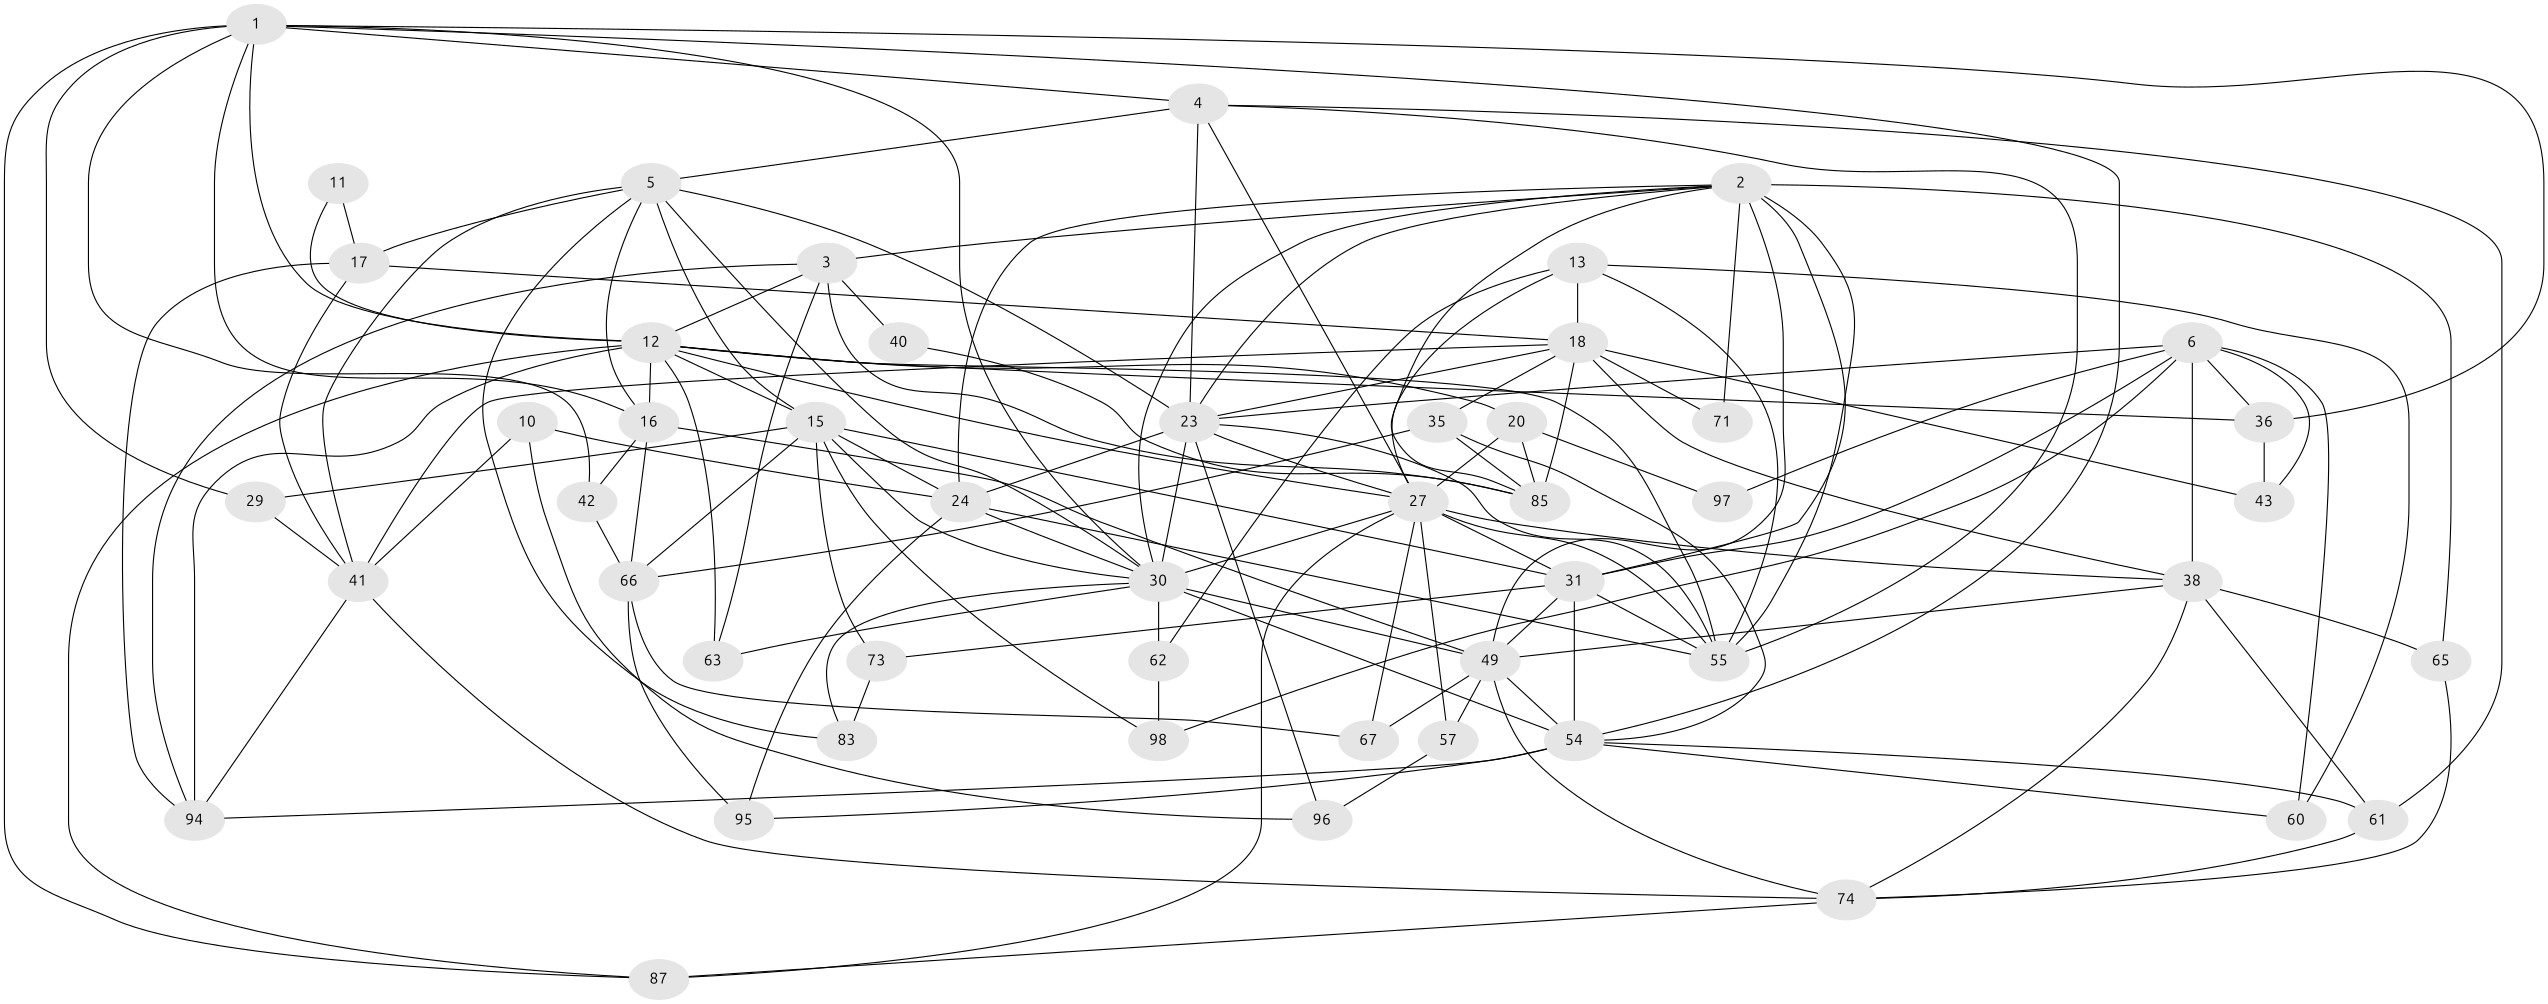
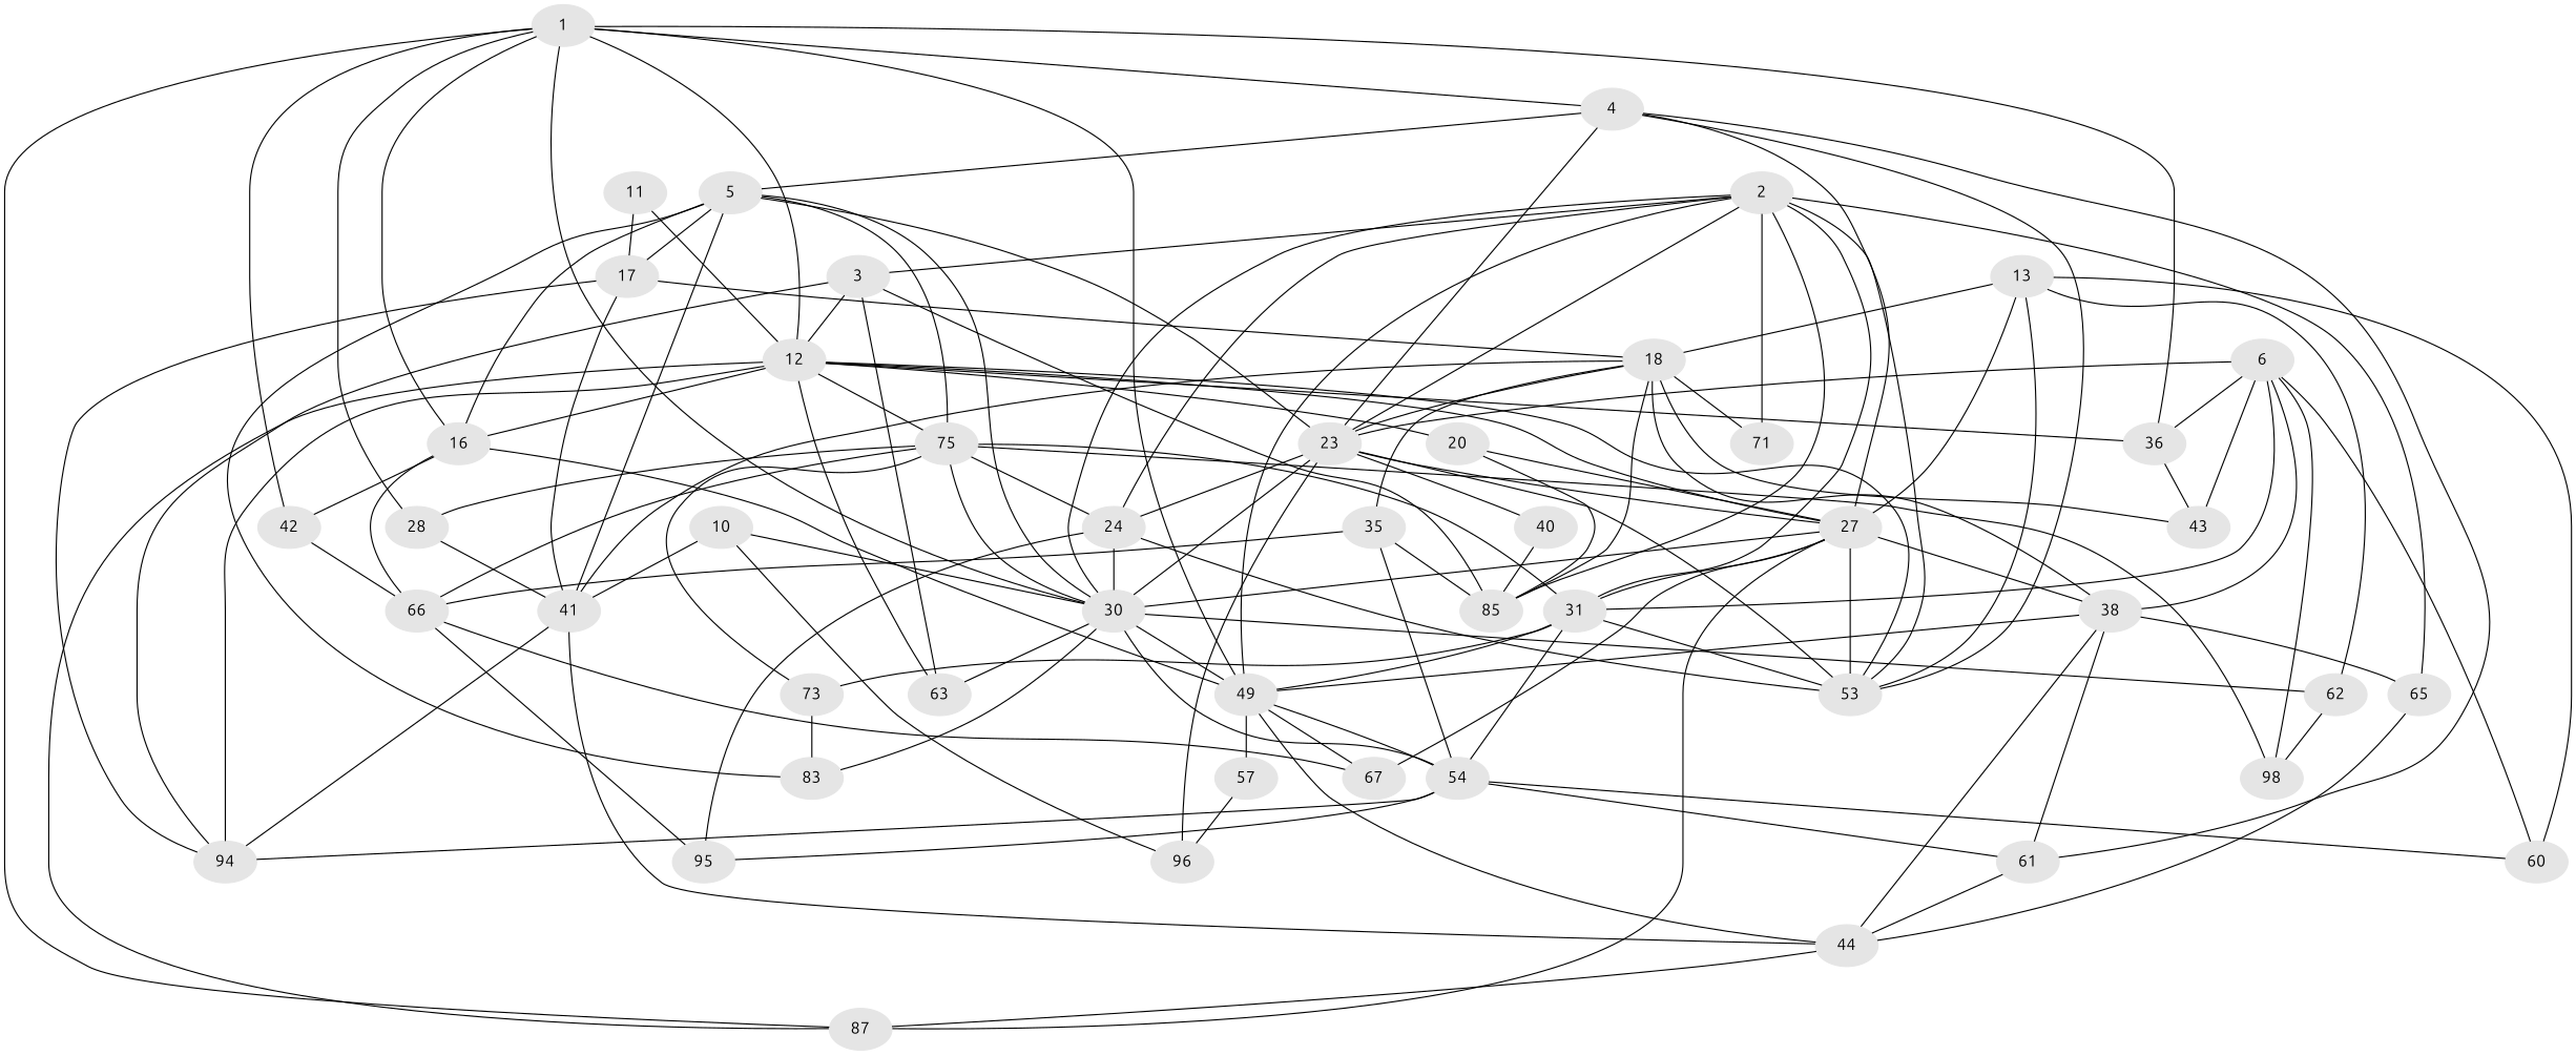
  graph {
    fontname=Ubuntu
    node [color=gray90 fontname=Ubuntu style=filled]
    edge [fontname=Ubuntu]
    1 [super="+14+8"]
    4 [super="+5"]
    12 [super="+84+26+21"]
    16 [super="+93"]
-   29
+   29 [label=28]
    30 [super="+68+86+58"]
    36 [super="+50"]
    42
    49 [super="+78+56"]
    87
    23 [super="+59+92+25"]
-   55 [super="+69"]
+   55 [super="+69" label=53]
    n13 [label=5 super="+9"]
    27 [super="+81+80"]
    61
    63
    94
-   15 [super="+32"]
+   15 [super="+32" label=75]
    20 [super="+22"]
    66 [super="+90"]
    41 [super="+44"]
    83
    62
    54 [super="+103"]
    43
    57
    67
-   74 [super="+101"]
+   74 [super="+101" label=44]
    2 [super="+53+28+19"]
    3 [super="+64"]
    24 [super="+52"]
    31 [super="+99+72"]
    n33 [label=85 super="+51"]
    65
    71
    40
    96
    95
    73
    17 [super="+48"]
    38 [super="+76+47"]
    6 [super="+37+91"]
    60 [super="+70"]
-   97
    98
    18 [super="+102+34+46"]
    10
    11
    13 [super="+85"]
    35
    1 -- 4
    1 -- 12
    1 -- 16
    1 -- 29
    1 -- 30
    1 -- 36
    1 -- 42
-   1 -- 54
+   1 -- 49
    1 -- 87
    4 -- 23
    4 -- 55
    4 -- n13
    4 -- 27
    4 -- 61
    12 -- 16
    12 -- 36
    12 -- 87
    12 -- 55
    12 -- 27 [weight=2]
    12 -- 63
    12 -- 94
    12 -- 15
    12 -- 20
    16 -- 42
    16 -- 49
    16 -- 66
    29 -- 41
    30 -- 49 [weight=4]
    30 -- 63
    30 -- 83
    30 -- 62
    30 -- 54
    36 -- 43
    42 -- 66
    49 -- 54
    49 -- 57
    49 -- 67
    49 -- 74
    23 -- 30
    23 -- 55
    23 -- 27
    23 -- 24
    23 -- 96
    n13 -- 16
    n13 -- 30
    n13 -- 23
    n13 -- 15
    n13 -- 41
    n13 -- 83
    n13 -- 17
    27 -- 30
    27 -- 87
    27 -- 55
-   27 -- 57
    27 -- 67
    27 -- 31
    27 -- 38
    61 -- 74
    15 -- 29
    15 -- 30
    15 -- 66
    15 -- 24
    15 -- 31
    15 -- 73
    15 -- 98
    20 -- 27
    20 -- n33
-   20 -- 97
    66 -- 67
    66 -- 95
    41 -- 94
    41 -- 74
    62 -- 98
    54 -- 61
    54 -- 94
    54 -- 95
    54 -- 60
    57 -- 96
    74 -- 87
    2 -- 30
    2 -- 49
    2 -- 23
    2 -- 55
    2 -- 3
    2 -- 24
    2 -- 31 [weight=2]
    2 -- n33
    2 -- 65
    2 -- 71
    3 -- 12
    3 -- 63
    3 -- 94
    3 -- n33
-   3 -- 40
+   23 -- 40
    24 -- 30
    24 -- 55 [weight=2]
    24 -- 95
    31 -- 49
    31 -- 55
    31 -- 54
    31 -- 73
    65 -- 74
    40 -- n33
    73 -- 83
    17 -- 94
    17 -- 41
    17 -- 18
    38 -- 49
    38 -- 61
    38 -- 74
    38 -- 65
    6 -- 36
    6 -- 23
    6 -- 43
    6 -- 31
    6 -- 38
    6 -- 60
-   6 -- 97
    6 -- 98
    18 -- 23
    18 -- 41
    18 -- 43
    18 -- n33
    18 -- 71
    18 -- 38 [weight=2]
    18 -- 35
-   10 -- 24
+   10 -- 30
    10 -- 41
    10 -- 96
    11 -- 12
    11 -- 17
    13 -- 55
    13 -- 27
    13 -- 62
    13 -- 60
    13 -- 18 [weight=2]
    35 -- 66
    35 -- 54
    35 -- n33
  }
